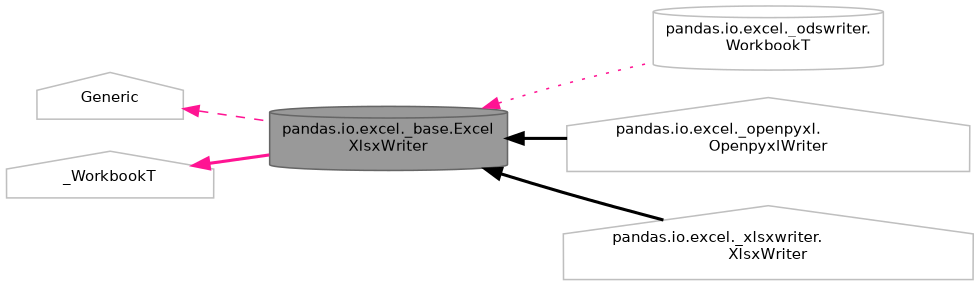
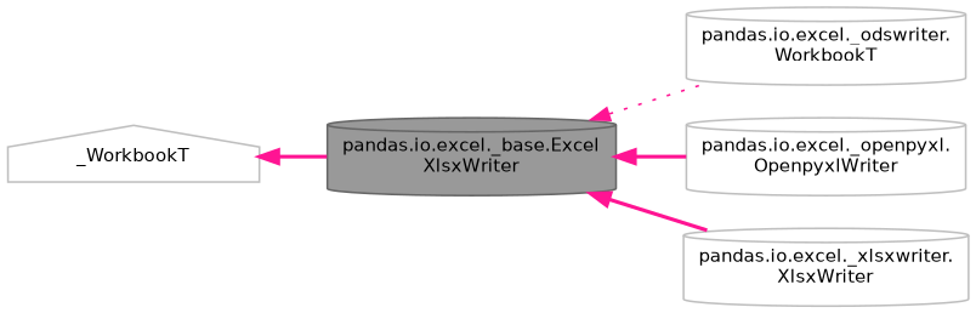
  digraph {
    rankdir=LR
    node [color=grey75 fillcolor=white fontname=Helvetica fontsize=10 shape=cylinder style=filled]
    edge [color=deeppink dir=back fontname=Helvetica fontsize=10 labelfontname=Helvetica labelfontsize=10 style=bold]
    n1 [color=gray40 fillcolor=grey60 fontcolor=black height=0.2 label="pandas.io.excel._base.Excel\lXlsxWriter" width=0.4]
    n2 [height=0.2 label="pandas.io.excel._odswriter.\lWorkbookT" width=0.4]
-   n3 [height=0.2 label="pandas.io.excel._openpyxl.\lOpenpyxlWriter" shape=house width=0.4]
-   n4 [height=0.2 label="pandas.io.excel._xlsxwriter.\lXlsxWriter" shape=house width=0.4]
-   n5 [height=0.2 label=Generic shape=house width=0.4]
+   n3 [height=0.2 label="pandas.io.excel._openpyxl.\lOpenpyxlWriter" width=0.4]
+   n4 [height=0.2 label="pandas.io.excel._xlsxwriter.\lXlsxWriter" width=0.4]
    n6 [height=0.2 label=_WorkbookT shape=house width=0.4]
    n1 -> n2 [style=dotted]
-   n1 -> n3 [color=black]
-   n1 -> n4 [color=black]
-   n5 -> n1 [style=dashed]
+   n1 -> n3
+   n1 -> n4
    n6 -> n1
  }
